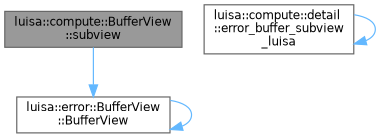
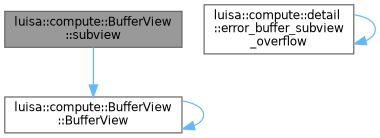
  digraph {
    rankdir=TB
    node [color=grey40 fillcolor=white fontname=Helvetica fontsize=10 shape=box style=filled]
    edge [color=steelblue1 fontname=Helvetica fontsize=10 labelfontname=Helvetica labelfontsize=10 style=solid]
    n1 [color=gray40 fillcolor=grey60 fontcolor=black height=0.2 label="luisa::compute::BufferView\l::subview" width=0.4]
-   n2 [height=0.2 label="luisa::error::BufferView\l::BufferView" width=0.4]
-   n3 [height=0.2 label="luisa::compute::detail\l::error_buffer_subview\l_luisa" width=0.4]
+   n2 [height=0.2 label="luisa::compute::BufferView\l::BufferView" width=0.4]
+   n3 [height=0.2 label="luisa::compute::detail\l::error_buffer_subview\l_overflow" width=0.4]
    n1 -> n2
    n2 -> n2
    n3 -> n3
  }
